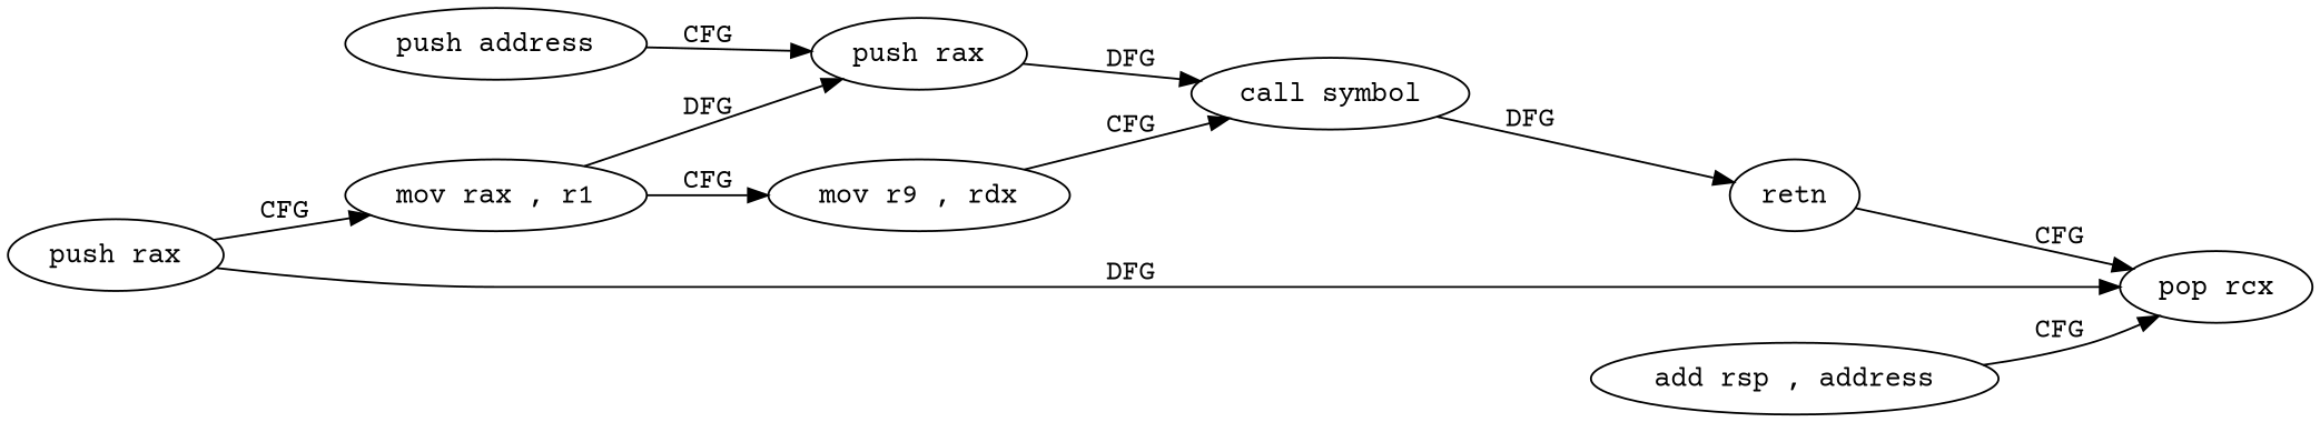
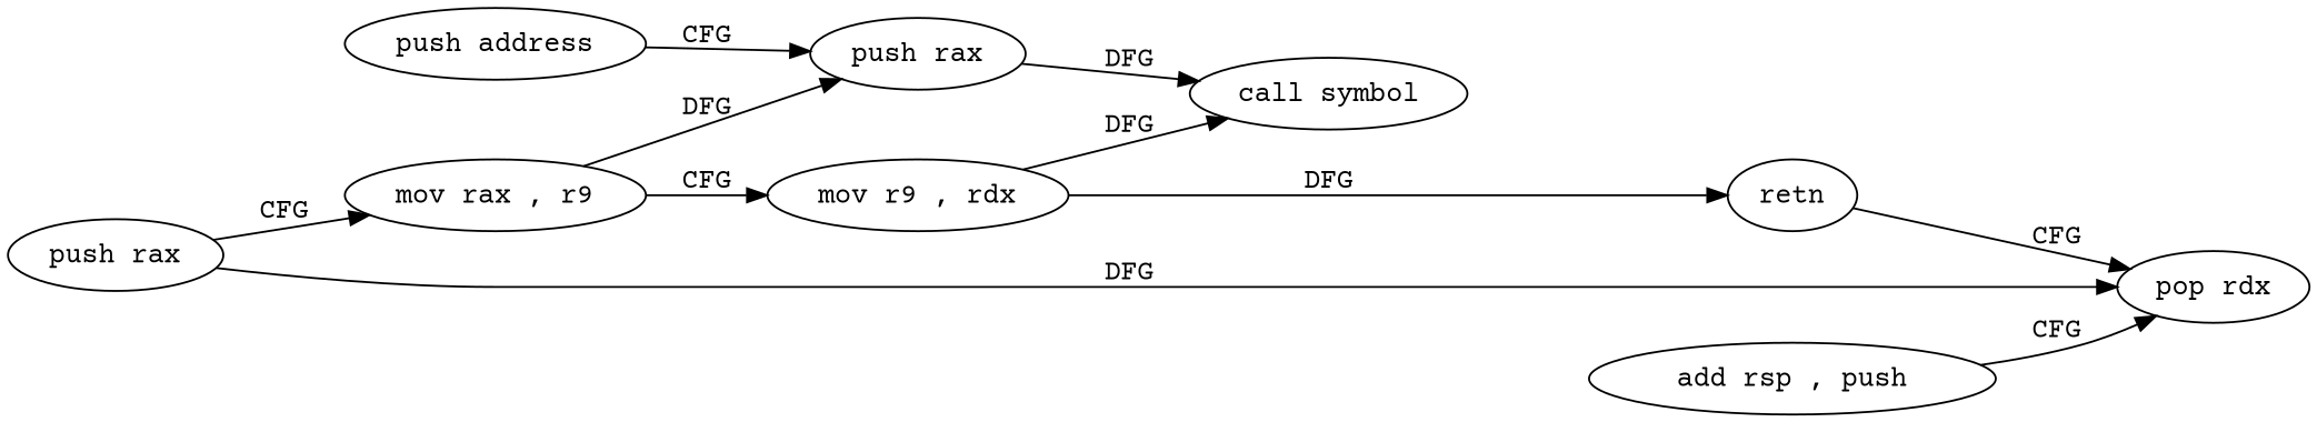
  digraph {
    fontname="Courier Prime"
    rankdir=LR
    node [fontname="Courier Prime"]
    edge [fontname="Courier Prime"]
    n1 [label="push rax"]
-   n2 [label="mov rax , r1"]
-   n3 [label="pop rcx"]
+   n2 [label="mov rax , r9"]
+   n3 [label="pop rdx"]
    n4 [label="mov r9 , rdx"]
    n5 [label="push rax"]
    n6 [label="call symbol"]
    n7 [label="push address"]
    n8 [label=retn]
-   n9 [label="add rsp , address"]
+   n9 [label="add rsp , push"]
    n1 -> n2 [label=CFG]
    n1 -> n3 [label=DFG]
    n2 -> n4 [label=CFG]
    n2 -> n5 [label=DFG]
-   n4 -> n6 [label=CFG]
+   n4 -> n6 [label=DFG]
    n5 -> n6 [label=DFG]
-   n6 -> n8 [label=DFG]
+   n4 -> n8 [label=DFG]
    n7 -> n5 [label=CFG]
    n8 -> n3 [label=CFG]
    n9 -> n3 [label=CFG]
  }
